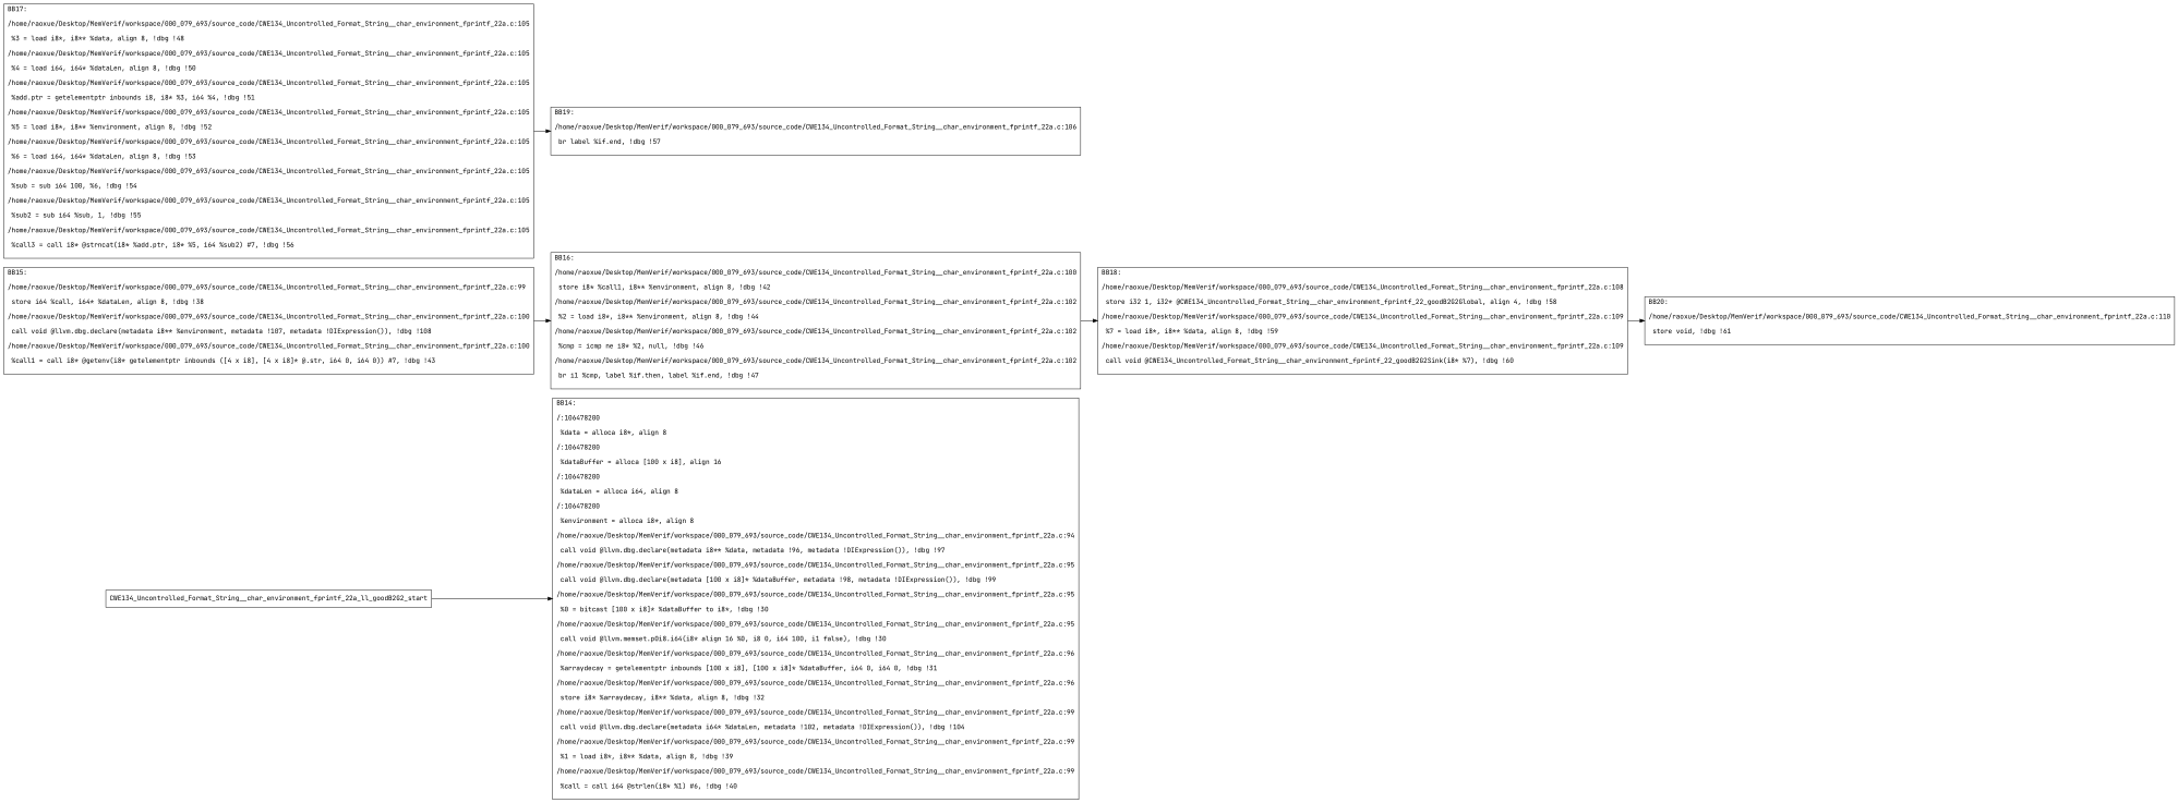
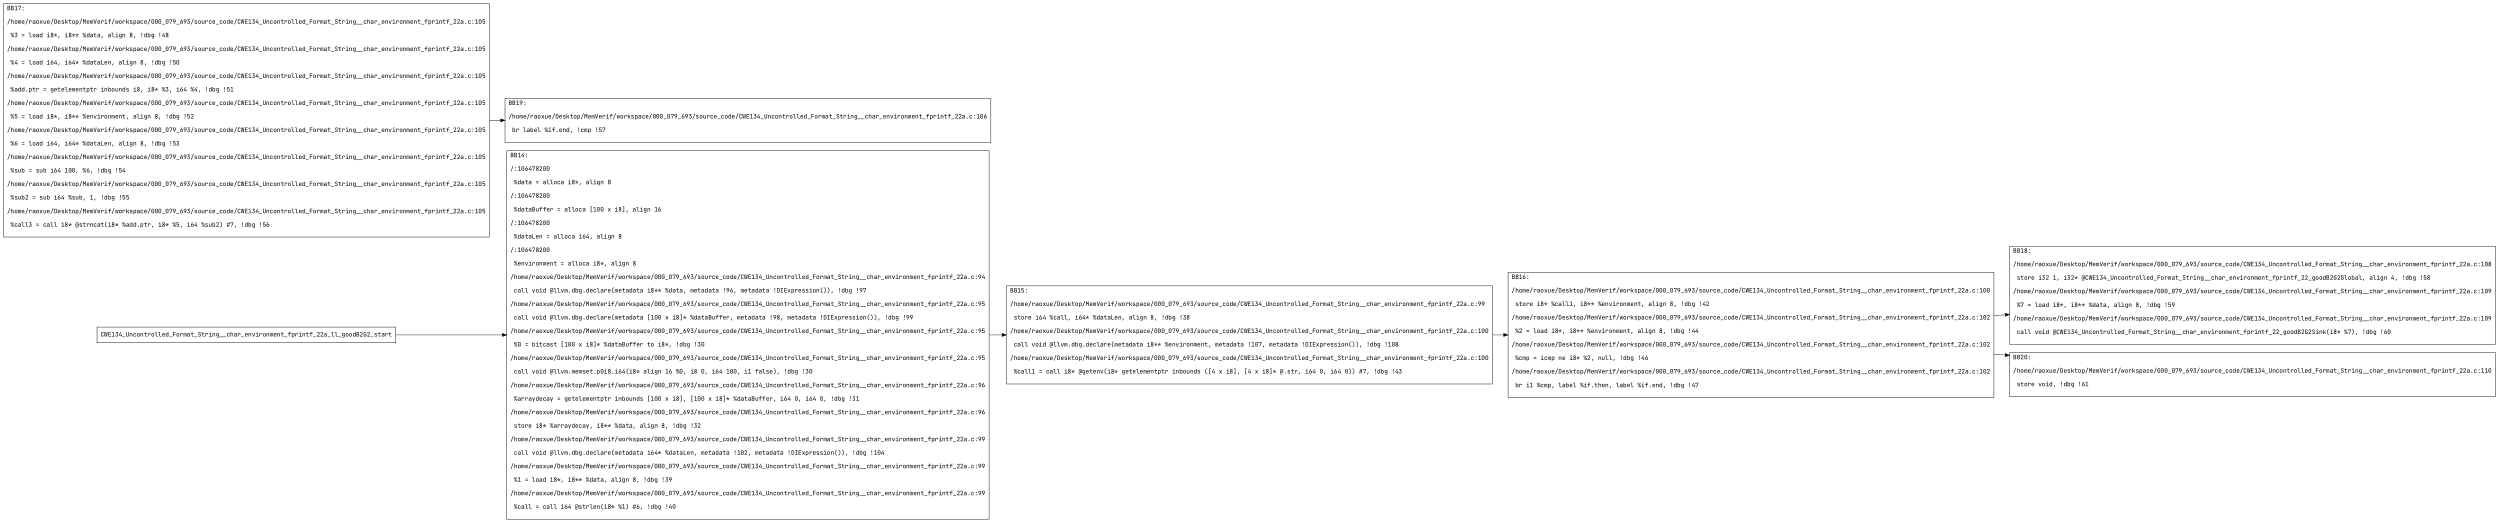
  digraph {
    fontname="JetBrains Mono"
    rankdir=LR
    node [fontname="JetBrains Mono" shape=record]
    edge [fontname="JetBrains Mono"]
    n1 [label="{CWE134_Uncontrolled_Format_String__char_environment_fprintf_22a_ll_goodB2G2_start}"]
    n2 [label="{BB14:\l\l/:106478200\l\n  %data = alloca i8*, align 8\l\n/:106478200\l\n  %dataBuffer = alloca [100 x i8], align 16\l\n/:106478200\l\n  %dataLen = alloca i64, align 8\l\n/:106478200\l\n  %environment = alloca i8*, align 8\l\n/home/raoxue/Desktop/MemVerif/workspace/000_079_693/source_code/CWE134_Uncontrolled_Format_String__char_environment_fprintf_22a.c:94\l\n  call void @llvm.dbg.declare(metadata i8** %data, metadata !96, metadata !DIExpression()), !dbg !97\l\n/home/raoxue/Desktop/MemVerif/workspace/000_079_693/source_code/CWE134_Uncontrolled_Format_String__char_environment_fprintf_22a.c:95\l\n  call void @llvm.dbg.declare(metadata [100 x i8]* %dataBuffer, metadata !98, metadata !DIExpression()), !dbg !99\l\n/home/raoxue/Desktop/MemVerif/workspace/000_079_693/source_code/CWE134_Uncontrolled_Format_String__char_environment_fprintf_22a.c:95\l\n  %0 = bitcast [100 x i8]* %dataBuffer to i8*, !dbg !30\l\n/home/raoxue/Desktop/MemVerif/workspace/000_079_693/source_code/CWE134_Uncontrolled_Format_String__char_environment_fprintf_22a.c:95\l\n  call void @llvm.memset.p0i8.i64(i8* align 16 %0, i8 0, i64 100, i1 false), !dbg !30\l\n/home/raoxue/Desktop/MemVerif/workspace/000_079_693/source_code/CWE134_Uncontrolled_Format_String__char_environment_fprintf_22a.c:96\l\n  %arraydecay = getelementptr inbounds [100 x i8], [100 x i8]* %dataBuffer, i64 0, i64 0, !dbg !31\l\n/home/raoxue/Desktop/MemVerif/workspace/000_079_693/source_code/CWE134_Uncontrolled_Format_String__char_environment_fprintf_22a.c:96\l\n  store i8* %arraydecay, i8** %data, align 8, !dbg !32\l\n/home/raoxue/Desktop/MemVerif/workspace/000_079_693/source_code/CWE134_Uncontrolled_Format_String__char_environment_fprintf_22a.c:99\l\n  call void @llvm.dbg.declare(metadata i64* %dataLen, metadata !102, metadata !DIExpression()), !dbg !104\l\n/home/raoxue/Desktop/MemVerif/workspace/000_079_693/source_code/CWE134_Uncontrolled_Format_String__char_environment_fprintf_22a.c:99\l\n  %1 = load i8*, i8** %data, align 8, !dbg !39\l\n/home/raoxue/Desktop/MemVerif/workspace/000_079_693/source_code/CWE134_Uncontrolled_Format_String__char_environment_fprintf_22a.c:99\l\n  %call = call i64 @strlen(i8* %1) #6, !dbg !40\l\n}"]
    n3 [label="{BB15:\l\l/home/raoxue/Desktop/MemVerif/workspace/000_079_693/source_code/CWE134_Uncontrolled_Format_String__char_environment_fprintf_22a.c:99\l\n  store i64 %call, i64* %dataLen, align 8, !dbg !38\l\n/home/raoxue/Desktop/MemVerif/workspace/000_079_693/source_code/CWE134_Uncontrolled_Format_String__char_environment_fprintf_22a.c:100\l\n  call void @llvm.dbg.declare(metadata i8** %environment, metadata !107, metadata !DIExpression()), !dbg !108\l\n/home/raoxue/Desktop/MemVerif/workspace/000_079_693/source_code/CWE134_Uncontrolled_Format_String__char_environment_fprintf_22a.c:100\l\n  %call1 = call i8* @getenv(i8* getelementptr inbounds ([4 x i8], [4 x i8]* @.str, i64 0, i64 0)) #7, !dbg !43\l\n}"]
    n4 [label="{BB16:\l\l/home/raoxue/Desktop/MemVerif/workspace/000_079_693/source_code/CWE134_Uncontrolled_Format_String__char_environment_fprintf_22a.c:100\l\n  store i8* %call1, i8** %environment, align 8, !dbg !42\l\n/home/raoxue/Desktop/MemVerif/workspace/000_079_693/source_code/CWE134_Uncontrolled_Format_String__char_environment_fprintf_22a.c:102\l\n  %2 = load i8*, i8** %environment, align 8, !dbg !44\l\n/home/raoxue/Desktop/MemVerif/workspace/000_079_693/source_code/CWE134_Uncontrolled_Format_String__char_environment_fprintf_22a.c:102\l\n  %cmp = icmp ne i8* %2, null, !dbg !46\l\n/home/raoxue/Desktop/MemVerif/workspace/000_079_693/source_code/CWE134_Uncontrolled_Format_String__char_environment_fprintf_22a.c:102\l\n  br i1 %cmp, label %if.then, label %if.end, !dbg !47\l\n}"]
    n5 [label="{BB18:\l\l/home/raoxue/Desktop/MemVerif/workspace/000_079_693/source_code/CWE134_Uncontrolled_Format_String__char_environment_fprintf_22a.c:108\l\n  store i32 1, i32* @CWE134_Uncontrolled_Format_String__char_environment_fprintf_22_goodB2G2Global, align 4, !dbg !58\l\n/home/raoxue/Desktop/MemVerif/workspace/000_079_693/source_code/CWE134_Uncontrolled_Format_String__char_environment_fprintf_22a.c:109\l\n  %7 = load i8*, i8** %data, align 8, !dbg !59\l\n/home/raoxue/Desktop/MemVerif/workspace/000_079_693/source_code/CWE134_Uncontrolled_Format_String__char_environment_fprintf_22a.c:109\l\n  call void @CWE134_Uncontrolled_Format_String__char_environment_fprintf_22_goodB2G2Sink(i8* %7), !dbg !60\l\n}"]
    n6 [label="{BB17:\l\l/home/raoxue/Desktop/MemVerif/workspace/000_079_693/source_code/CWE134_Uncontrolled_Format_String__char_environment_fprintf_22a.c:105\l\n  %3 = load i8*, i8** %data, align 8, !dbg !48\l\n/home/raoxue/Desktop/MemVerif/workspace/000_079_693/source_code/CWE134_Uncontrolled_Format_String__char_environment_fprintf_22a.c:105\l\n  %4 = load i64, i64* %dataLen, align 8, !dbg !50\l\n/home/raoxue/Desktop/MemVerif/workspace/000_079_693/source_code/CWE134_Uncontrolled_Format_String__char_environment_fprintf_22a.c:105\l\n  %add.ptr = getelementptr inbounds i8, i8* %3, i64 %4, !dbg !51\l\n/home/raoxue/Desktop/MemVerif/workspace/000_079_693/source_code/CWE134_Uncontrolled_Format_String__char_environment_fprintf_22a.c:105\l\n  %5 = load i8*, i8** %environment, align 8, !dbg !52\l\n/home/raoxue/Desktop/MemVerif/workspace/000_079_693/source_code/CWE134_Uncontrolled_Format_String__char_environment_fprintf_22a.c:105\l\n  %6 = load i64, i64* %dataLen, align 8, !dbg !53\l\n/home/raoxue/Desktop/MemVerif/workspace/000_079_693/source_code/CWE134_Uncontrolled_Format_String__char_environment_fprintf_22a.c:105\l\n  %sub = sub i64 100, %6, !dbg !54\l\n/home/raoxue/Desktop/MemVerif/workspace/000_079_693/source_code/CWE134_Uncontrolled_Format_String__char_environment_fprintf_22a.c:105\l\n  %sub2 = sub i64 %sub, 1, !dbg !55\l\n/home/raoxue/Desktop/MemVerif/workspace/000_079_693/source_code/CWE134_Uncontrolled_Format_String__char_environment_fprintf_22a.c:105\l\n  %call3 = call i8* @strncat(i8* %add.ptr, i8* %5, i64 %sub2) #7, !dbg !56\l\n}"]
-   n7 [label="{BB19:\l\l/home/raoxue/Desktop/MemVerif/workspace/000_079_693/source_code/CWE134_Uncontrolled_Format_String__char_environment_fprintf_22a.c:106\l\n  br label %if.end, !dbg !57\l\n}"]
+   n7 [label="{BB19:\l\l/home/raoxue/Desktop/MemVerif/workspace/000_079_693/source_code/CWE134_Uncontrolled_Format_String__char_environment_fprintf_22a.c:106\l\n  br label %if.end, !cmp !57\l\n}"]
    n8 [label="{BB20:\l\l/home/raoxue/Desktop/MemVerif/workspace/000_079_693/source_code/CWE134_Uncontrolled_Format_String__char_environment_fprintf_22a.c:110\l\n  store void, !dbg !61\l\n}"]
    n1 -> n2
+   n2 -> n3
    n3 -> n4
    n4 -> n5
-   n5 -> n8
+   n4 -> n8
    n6 -> n7
  }
